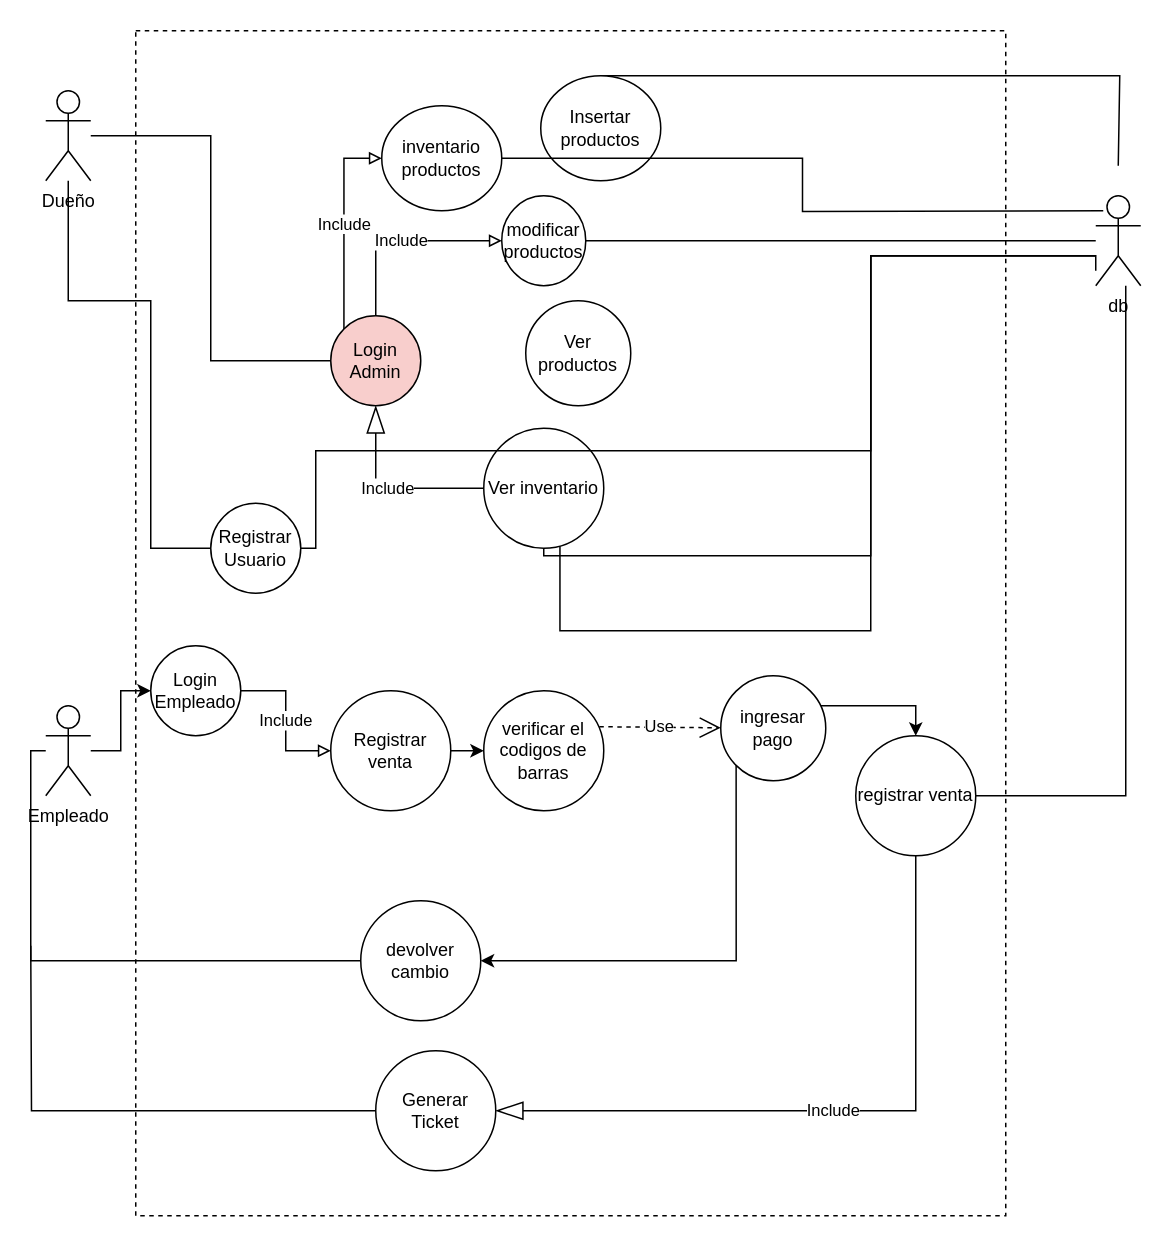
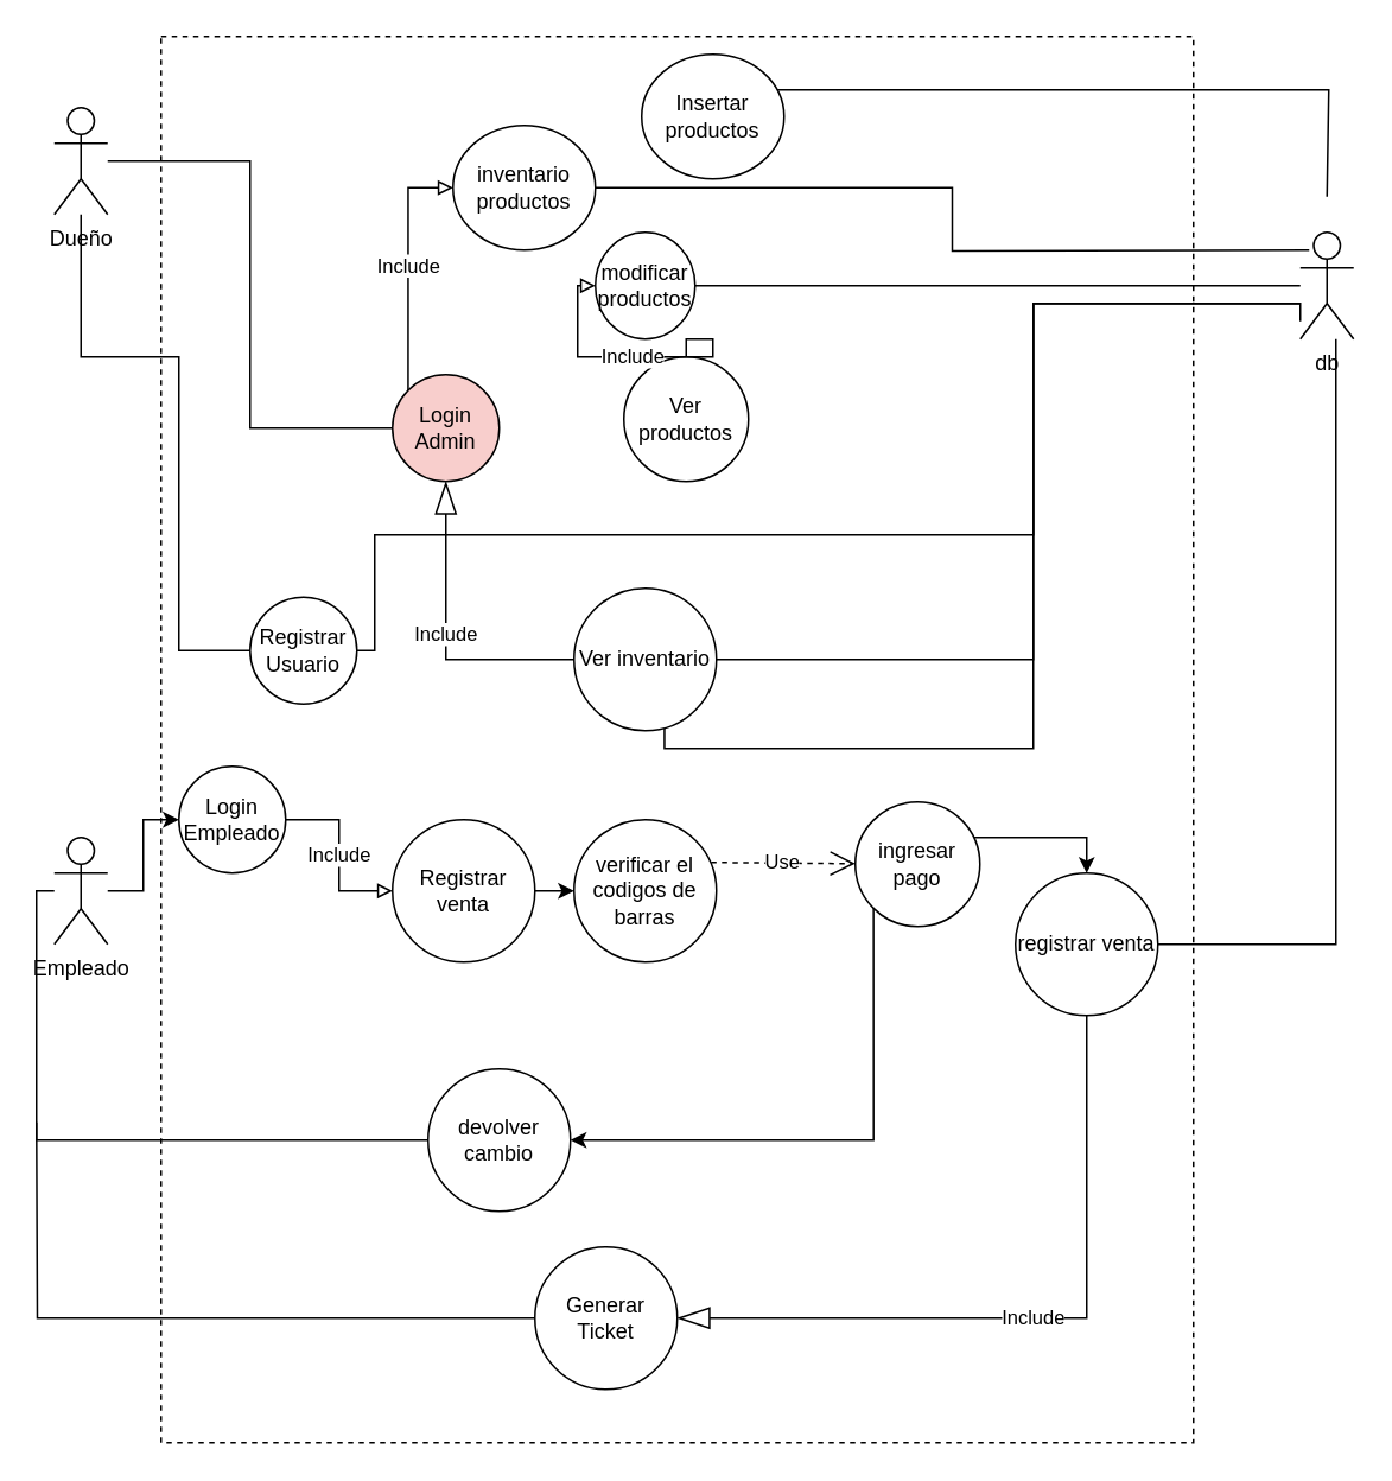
  <mxCell id="0" />
  <mxCell id="1" parent="0" />
  <mxCell id="2" value="" style="rounded=0;whiteSpace=wrap;html=1;dashed=1;" parent="1" vertex="1"><mxGeometry x="90" y="20" width="580" height="790" as="geometry" /></mxCell>
  <mxCell id="3" value="db&lt;br&gt;" style="shape=umlActor;verticalLabelPosition=bottom;verticalAlign=top;html=1;" parent="1" vertex="1"><mxGeometry x="730" y="130" width="30" height="60" as="geometry" /></mxCell>
  <mxCell id="4" style="edgeStyle=orthogonalEdgeStyle;rounded=0;orthogonalLoop=1;jettySize=auto;html=1;entryX=0;entryY=0.5;entryDx=0;entryDy=0;endArrow=none;endFill=0;" edge="1" parent="1" source="6" target="31"><mxGeometry relative="1" as="geometry" /></mxCell>
  <mxCell id="5" style="edgeStyle=orthogonalEdgeStyle;rounded=0;orthogonalLoop=1;jettySize=auto;html=1;entryX=0;entryY=0.5;entryDx=0;entryDy=0;strokeColor=default;endArrow=none;endFill=0;" edge="1" parent="1" source="6" target="30"><mxGeometry relative="1" as="geometry"><Array as="points"><mxPoint x="100" y="200" /><mxPoint x="100" y="365" /></Array></mxGeometry></mxCell>
  <mxCell id="6" value="Dueño&lt;br&gt;" style="shape=umlActor;verticalLabelPosition=bottom;verticalAlign=top;html=1;" parent="1" vertex="1"><mxGeometry x="30" y="60" width="30" height="60" as="geometry" /></mxCell>
  <mxCell id="7" style="edgeStyle=orthogonalEdgeStyle;rounded=0;orthogonalLoop=1;jettySize=auto;html=1;endArrow=none;endFill=0;" parent="1" source="8" edge="1"><mxGeometry relative="1" as="geometry"><mxPoint x="745" y="110" as="targetPoint" /><Array as="points"><mxPoint x="746" y="50" /></Array></mxGeometry></mxCell>
- <mxCell id="8" value="Insertar productos" style="ellipse;whiteSpace=wrap;html=1;" parent="1" vertex="1"><mxGeometry x="360" y="50" width="80" height="70" as="geometry" /></mxCell>
+ <mxCell id="8" value="Insertar productos" style="ellipse;whiteSpace=wrap;html=1;" parent="1" vertex="1"><mxGeometry x="360" y="30" width="80" height="70" as="geometry" /></mxCell>
  <mxCell id="9" style="edgeStyle=orthogonalEdgeStyle;rounded=0;orthogonalLoop=1;jettySize=auto;html=1;endArrow=none;endFill=0;" parent="1" source="10" edge="1"><mxGeometry relative="1" as="geometry"><mxPoint x="735" y="140" as="targetPoint" /></mxGeometry></mxCell>
  <mxCell id="10" value="inventario productos" style="ellipse;whiteSpace=wrap;html=1;" parent="1" vertex="1"><mxGeometry x="254" y="70" width="80" height="70" as="geometry" /></mxCell>
  <mxCell id="11" style="edgeStyle=orthogonalEdgeStyle;rounded=0;orthogonalLoop=1;jettySize=auto;html=1;endArrow=none;endFill=0;" parent="1" source="12" target="3" edge="1"><mxGeometry relative="1" as="geometry"><Array as="points" /><mxPoint x="710" y="160" as="targetPoint" /></mxGeometry></mxCell>
  <mxCell id="12" value="modificar&lt;br&gt;productos" style="ellipse;whiteSpace=wrap;html=1;" parent="1" vertex="1"><mxGeometry x="334" y="130" width="56" height="60" as="geometry" /></mxCell>
  <mxCell id="13" value="Ver productos" style="ellipse;whiteSpace=wrap;html=1;aspect=fixed;" parent="1" vertex="1"><mxGeometry x="350" y="200" width="70" height="70" as="geometry" /></mxCell>
  <mxCell id="14" style="edgeStyle=orthogonalEdgeStyle;rounded=0;orthogonalLoop=1;jettySize=auto;html=1;endArrow=none;endFill=0;exitX=0.635;exitY=0.983;exitDx=0;exitDy=0;exitPerimeter=0;" parent="1" source="16" target="3" edge="1"><mxGeometry relative="1" as="geometry"><Array as="points"><mxPoint x="373" y="420" /><mxPoint x="580" y="420" /><mxPoint x="580" y="170" /></Array></mxGeometry></mxCell>
  <mxCell id="15" style="edgeStyle=orthogonalEdgeStyle;rounded=0;orthogonalLoop=1;jettySize=auto;html=1;endArrow=none;endFill=0;" edge="1" parent="1" source="16" target="3"><mxGeometry relative="1" as="geometry"><mxPoint x="620" y="260" as="targetPoint" /><Array as="points"><mxPoint x="580" y="370" /><mxPoint x="580" y="170" /></Array></mxGeometry></mxCell>
- <mxCell id="16" value="Ver inventario" style="ellipse;whiteSpace=wrap;html=1;aspect=fixed;" parent="1" vertex="1"><mxGeometry x="322" y="285" width="80" height="80" as="geometry" /></mxCell>
+ <mxCell id="16" value="Ver inventario" style="ellipse;whiteSpace=wrap;html=1;aspect=fixed;" parent="1" vertex="1"><mxGeometry x="322" y="330" width="80" height="80" as="geometry" /></mxCell>
  <mxCell id="17" style="rounded=0;orthogonalLoop=1;jettySize=auto;html=1;" parent="1" source="18" target="19" edge="1"><mxGeometry relative="1" as="geometry" /></mxCell>
  <mxCell id="18" value="Registrar venta" style="ellipse;whiteSpace=wrap;html=1;aspect=fixed;" parent="1" vertex="1"><mxGeometry x="220" y="460" width="80" height="80" as="geometry" /></mxCell>
  <mxCell id="19" value="verificar el codigos de barras" style="ellipse;whiteSpace=wrap;html=1;aspect=fixed;" parent="1" vertex="1"><mxGeometry x="322" y="460" width="80" height="80" as="geometry" /></mxCell>
  <mxCell id="20" value="registrar venta" style="ellipse;whiteSpace=wrap;html=1;aspect=fixed;" parent="1" vertex="1"><mxGeometry x="570" y="490" width="80" height="80" as="geometry" /></mxCell>
  <mxCell id="21" style="edgeStyle=orthogonalEdgeStyle;rounded=0;orthogonalLoop=1;jettySize=auto;html=1;endArrow=none;endFill=0;" parent="1" source="22" target="28" edge="1"><mxGeometry relative="1" as="geometry"><Array as="points"><mxPoint x="20" y="640" /><mxPoint x="20" y="500" /></Array></mxGeometry></mxCell>
  <mxCell id="22" value="devolver cambio" style="ellipse;whiteSpace=wrap;html=1;aspect=fixed;" parent="1" vertex="1"><mxGeometry x="240" y="600" width="80" height="80" as="geometry" /></mxCell>
  <mxCell id="23" style="rounded=0;orthogonalLoop=1;jettySize=auto;html=1;exitX=0;exitY=1;exitDx=0;exitDy=0;edgeStyle=orthogonalEdgeStyle;" parent="1" source="25" target="22" edge="1"><mxGeometry relative="1" as="geometry"><Array as="points"><mxPoint x="490" y="640" /></Array></mxGeometry></mxCell>
  <mxCell id="24" style="edgeStyle=orthogonalEdgeStyle;rounded=0;orthogonalLoop=1;jettySize=auto;html=1;entryX=0.5;entryY=0;entryDx=0;entryDy=0;" edge="1" parent="1" source="25" target="20"><mxGeometry relative="1" as="geometry"><Array as="points"><mxPoint x="610" y="470" /></Array></mxGeometry></mxCell>
  <mxCell id="25" value="ingresar pago" style="ellipse;whiteSpace=wrap;html=1;aspect=fixed;" parent="1" vertex="1"><mxGeometry x="480" y="450" width="70" height="70" as="geometry" /></mxCell>
  <mxCell id="26" value="Use" style="endArrow=open;endSize=12;dashed=1;html=1;rounded=0;exitX=0.963;exitY=0.3;exitDx=0;exitDy=0;exitPerimeter=0;" parent="1" source="19" target="25" edge="1"><mxGeometry width="160" relative="1" as="geometry"><mxPoint x="290" y="550" as="sourcePoint" /><mxPoint x="450" y="550" as="targetPoint" /></mxGeometry></mxCell>
  <mxCell id="27" style="edgeStyle=orthogonalEdgeStyle;rounded=0;orthogonalLoop=1;jettySize=auto;html=1;entryX=0;entryY=0.5;entryDx=0;entryDy=0;" edge="1" parent="1" source="28" target="33"><mxGeometry relative="1" as="geometry" /></mxCell>
  <mxCell id="28" value="Empleado" style="shape=umlActor;verticalLabelPosition=bottom;verticalAlign=top;html=1;" parent="1" vertex="1"><mxGeometry x="30" y="470" width="30" height="60" as="geometry" /></mxCell>
  <mxCell id="29" style="edgeStyle=orthogonalEdgeStyle;rounded=0;orthogonalLoop=1;jettySize=auto;html=1;startArrow=none;startFill=0;endArrow=none;endFill=0;" edge="1" parent="1" source="30"><mxGeometry relative="1" as="geometry"><mxPoint x="730" y="180" as="targetPoint" /><Array as="points"><mxPoint x="210" y="365" /><mxPoint x="210" y="300" /><mxPoint x="580" y="300" /><mxPoint x="580" y="170" /><mxPoint x="730" y="170" /></Array></mxGeometry></mxCell>
  <mxCell id="30" value="Registrar&lt;br&gt;Usuario" style="ellipse;whiteSpace=wrap;html=1;aspect=fixed;" parent="1" vertex="1"><mxGeometry x="140" y="335" width="60" height="60" as="geometry" /></mxCell>
  <mxCell id="31" value="Login Admin" style="ellipse;whiteSpace=wrap;html=1;aspect=fixed;fillColor=#f8cecc;" parent="1" vertex="1"><mxGeometry x="220" y="210" width="60" height="60" as="geometry" /></mxCell>
  <mxCell id="32" value="" style="endArrow=none;html=1;rounded=0;exitX=1;exitY=0.5;exitDx=0;exitDy=0;edgeStyle=orthogonalEdgeStyle;" edge="1" parent="1" source="20" target="3"><mxGeometry width="50" height="50" relative="1" as="geometry"><mxPoint x="710" y="490" as="sourcePoint" /><mxPoint x="750" y="220" as="targetPoint" /><Array as="points"><mxPoint x="750" y="530" /></Array></mxGeometry></mxCell>
  <mxCell id="33" value="Login Empleado" style="ellipse;whiteSpace=wrap;html=1;aspect=fixed;" vertex="1" parent="1"><mxGeometry x="100" y="430" width="60" height="60" as="geometry" /></mxCell>
  <mxCell id="34" value="Include" style="endArrow=none;endSize=16;endFill=0;html=1;rounded=0;exitX=0;exitY=0.5;exitDx=0;exitDy=0;entryX=0;entryY=0;entryDx=0;entryDy=0;edgeStyle=orthogonalEdgeStyle;startArrow=block;startFill=0;" edge="1" parent="1" source="10" target="31"><mxGeometry width="160" relative="1" as="geometry"><mxPoint x="270" y="129" as="sourcePoint" /><mxPoint x="430" y="129" as="targetPoint" /></mxGeometry></mxCell>
- <mxCell id="35" value="Include" style="endArrow=none;endSize=16;endFill=0;html=1;rounded=0;exitX=0;exitY=0.5;exitDx=0;exitDy=0;entryX=0.5;entryY=0;entryDx=0;entryDy=0;edgeStyle=orthogonalEdgeStyle;startArrow=block;startFill=0;" edge="1" parent="1" source="12" target="31"><mxGeometry width="160" relative="1" as="geometry"><mxPoint x="254" y="200" as="sourcePoint" /><mxPoint x="414" y="200" as="targetPoint" /></mxGeometry></mxCell>
+ <mxCell id="35" value="Include" style="endArrow=none;endSize=16;endFill=0;html=1;rounded=0;exitX=0;exitY=0.5;exitDx=0;exitDy=0;edgeStyle=orthogonalEdgeStyle;startArrow=block;startFill=0;" edge="1" parent="1" source="12" target="13"><mxGeometry width="160" relative="1" as="geometry"><mxPoint x="254" y="200" as="sourcePoint" /><mxPoint x="414" y="200" as="targetPoint" /></mxGeometry></mxCell>
  <mxCell id="36" value="Include" style="endArrow=blockThin;endSize=16;endFill=0;html=1;rounded=0;exitX=0;exitY=0.5;exitDx=0;exitDy=0;entryX=0.5;entryY=1;entryDx=0;entryDy=0;edgeStyle=orthogonalEdgeStyle;startArrow=none;startFill=0;" edge="1" parent="1" source="16" target="31"><mxGeometry width="160" relative="1" as="geometry"><mxPoint x="214" y="364.5" as="sourcePoint" /><mxPoint x="374" y="364.5" as="targetPoint" /></mxGeometry></mxCell>
  <mxCell id="37" value="Include" style="endArrow=none;endSize=16;endFill=0;html=1;rounded=0;entryX=1;entryY=0.5;entryDx=0;entryDy=0;exitX=0;exitY=0.5;exitDx=0;exitDy=0;edgeStyle=orthogonalEdgeStyle;startArrow=block;startFill=0;" edge="1" parent="1" source="18" target="33"><mxGeometry width="160" relative="1" as="geometry"><mxPoint x="110" y="560" as="sourcePoint" /><mxPoint x="270" y="560" as="targetPoint" /></mxGeometry></mxCell>
  <mxCell id="38" style="edgeStyle=orthogonalEdgeStyle;rounded=0;orthogonalLoop=1;jettySize=auto;html=1;exitX=0;exitY=0.5;exitDx=0;exitDy=0;endArrow=none;endFill=0;" edge="1" parent="1" source="39"><mxGeometry relative="1" as="geometry"><mxPoint x="20" y="630" as="targetPoint" /></mxGeometry></mxCell>
- <mxCell id="39" value="Generar Ticket" style="ellipse;whiteSpace=wrap;html=1;aspect=fixed;" vertex="1" parent="1"><mxGeometry x="250" y="700" width="80" height="80" as="geometry" /></mxCell>
+ <mxCell id="39" value="Generar Ticket" style="ellipse;whiteSpace=wrap;html=1;aspect=fixed;" vertex="1" parent="1"><mxGeometry x="300" y="700" width="80" height="80" as="geometry" /></mxCell>
  <mxCell id="40" value="Include" style="endArrow=blockThin;endSize=16;endFill=0;html=1;rounded=0;exitX=0.5;exitY=1;exitDx=0;exitDy=0;entryX=1;entryY=0.5;entryDx=0;entryDy=0;edgeStyle=orthogonalEdgeStyle;startArrow=none;startFill=0;" edge="1" parent="1" source="20" target="39"><mxGeometry width="160" relative="1" as="geometry"><mxPoint x="612" y="760" as="sourcePoint" /><mxPoint x="540" y="660" as="targetPoint" /></mxGeometry></mxCell>
